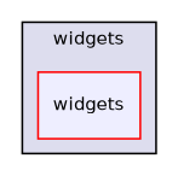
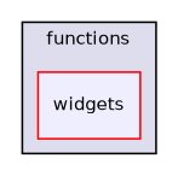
  digraph {
    compound=true
    n1 [fillcolor="#eeeeff" fontname=Helvetica fontsize=10 label=widgets pencolor=black shape=box style=filled color=red]
    subgraph cluster_1 {
      bgcolor="#ddddee"
      fontname=Helvetica
      fontsize=10
-     label=widgets
+     label=functions
      pencolor=black
      n1
    }
  }
